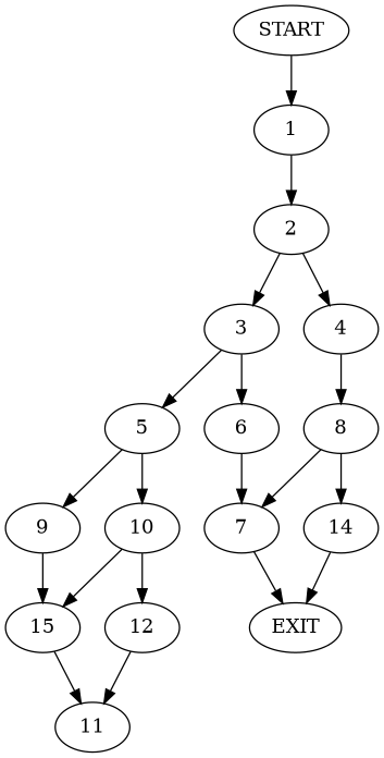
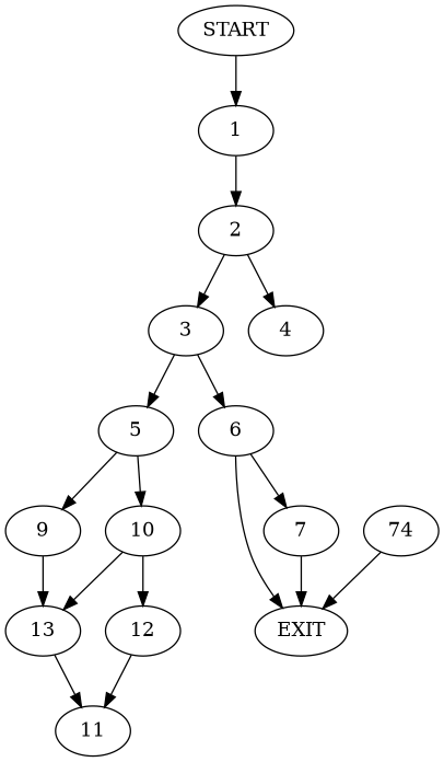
  digraph {
    n1 [label=START]
    1
    2
    n4 [label=EXIT]
    3
    4
    5
    6
-   8
    9
    10
    7
-   14
-   13 [label=15]
+   14 [label=74]
+   13
    12
    11
    n1 -> 1
    1 -> 2
    2 -> 3
    2 -> 4
    3 -> 5
    3 -> 6
-   4 -> 8
    5 -> 9
    5 -> 10
+   6 -> n4
    6 -> 7
-   8 -> 7
-   8 -> 14
    9 -> 13
    10 -> 13
    10 -> 12
    7 -> n4
    14 -> n4
    13 -> 11
    12 -> 11
  }
